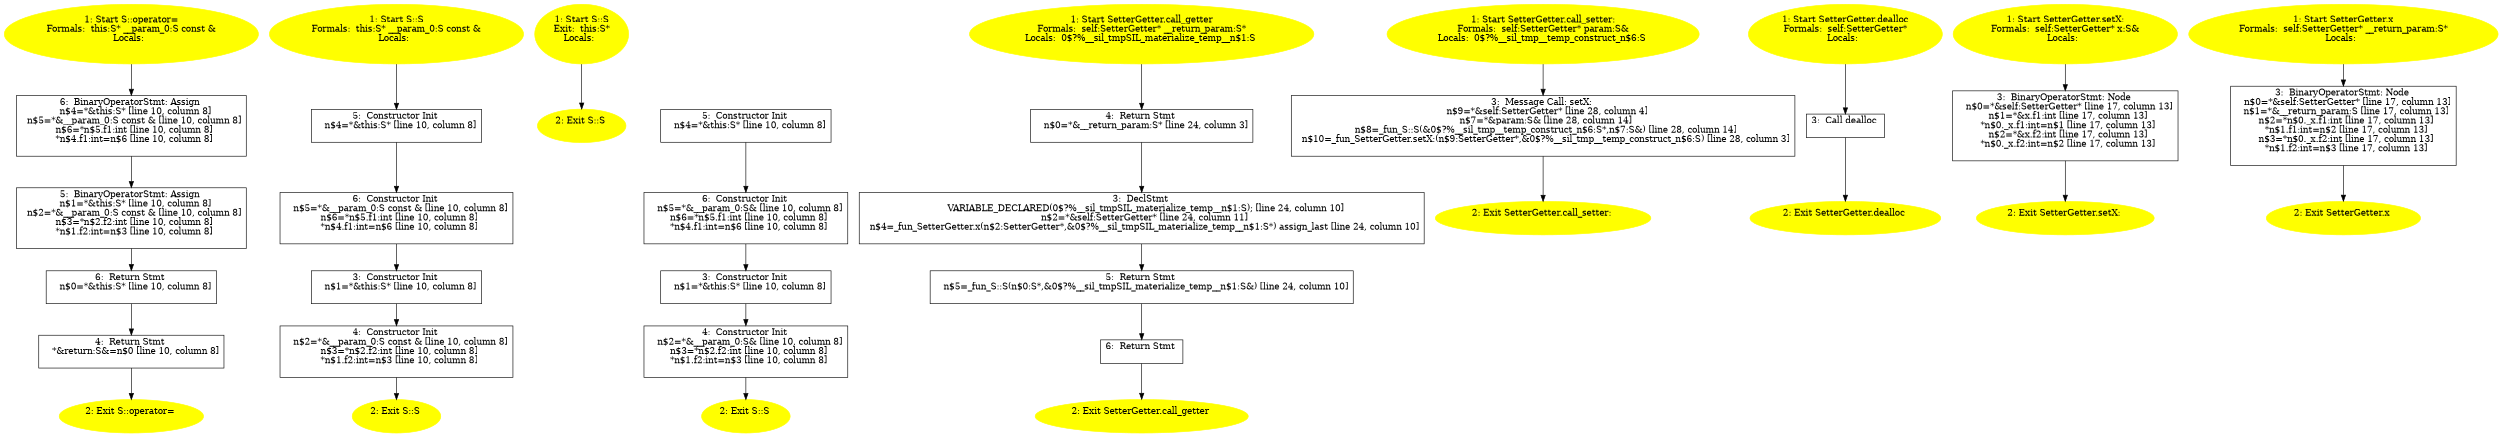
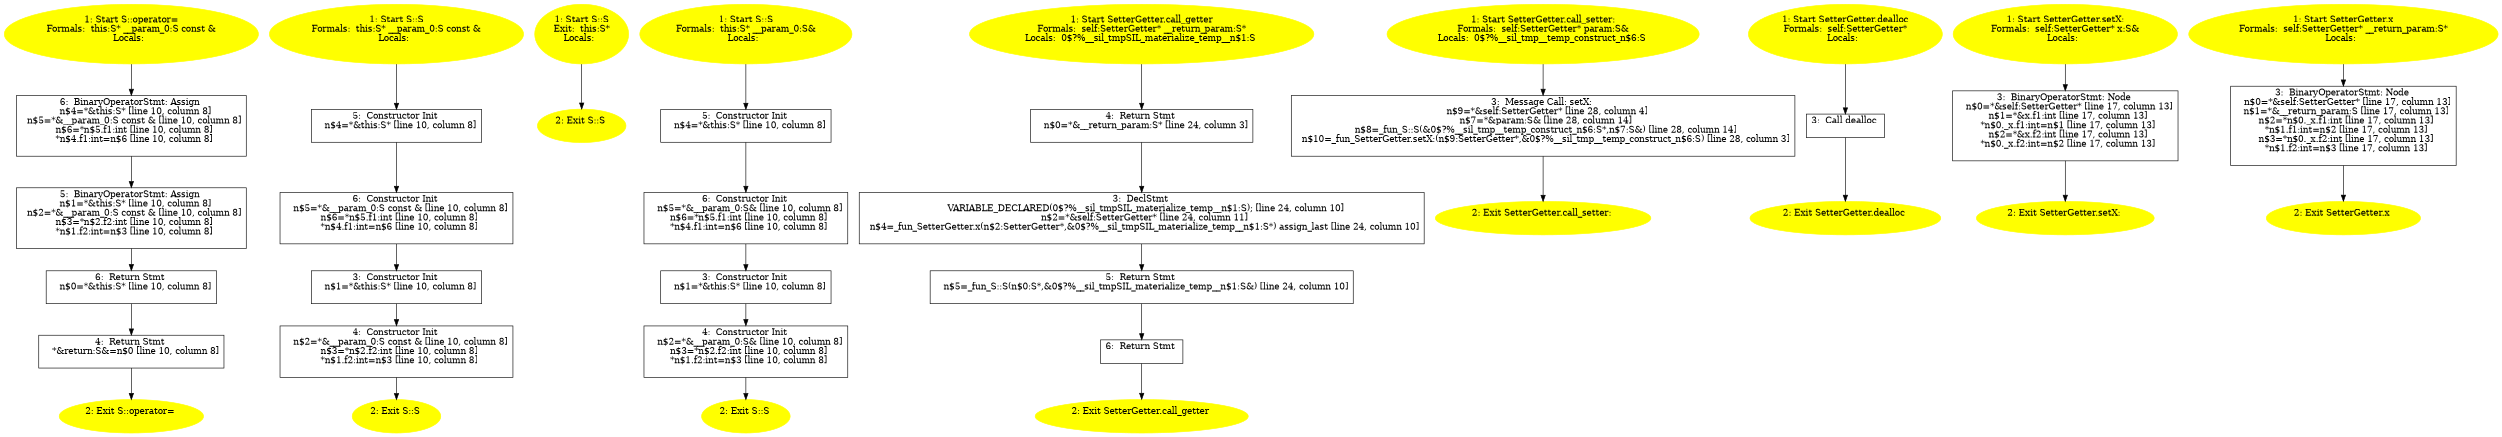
  digraph {
    node [shape=box]
    n1 [color=yellow label="1: Start S::operator=\nFormals:  this:S* __param_0:S const &\nLocals:  \n  " style=filled shape=""]
    n2 [label="6:  BinaryOperatorStmt: Assign \n   n$4=*&this:S* [line 10, column 8]\n  n$5=*&__param_0:S const & [line 10, column 8]\n  n$6=*n$5.f1:int [line 10, column 8]\n  *n$4.f1:int=n$6 [line 10, column 8]\n "]
    n3 [label="5:  BinaryOperatorStmt: Assign \n   n$1=*&this:S* [line 10, column 8]\n  n$2=*&__param_0:S const & [line 10, column 8]\n  n$3=*n$2.f2:int [line 10, column 8]\n  *n$1.f2:int=n$3 [line 10, column 8]\n "]
    n4 [label="6:  Return Stmt \n   n$0=*&this:S* [line 10, column 8]\n "]
    n5 [color=yellow label="2: Exit S::operator= \n  " style=filled shape=""]
    n6 [label="4:  Return Stmt \n   *&return:S&=n$0 [line 10, column 8]\n "]
    n7 [color=yellow label="1: Start S::S\nFormals:  this:S* __param_0:S const &\nLocals:  \n  " style=filled shape=""]
    n8 [label="5:  Constructor Init \n   n$4=*&this:S* [line 10, column 8]\n "]
    n9 [label="6:  Constructor Init \n   n$5=*&__param_0:S const & [line 10, column 8]\n  n$6=*n$5.f1:int [line 10, column 8]\n  *n$4.f1:int=n$6 [line 10, column 8]\n "]
    n10 [label="3:  Constructor Init \n   n$1=*&this:S* [line 10, column 8]\n "]
    n11 [color=yellow label="2: Exit S::S \n  " style=filled shape=""]
    n12 [label="4:  Constructor Init \n   n$2=*&__param_0:S const & [line 10, column 8]\n  n$3=*n$2.f2:int [line 10, column 8]\n  *n$1.f2:int=n$3 [line 10, column 8]\n "]
    n13 [color=yellow label="1: Start S::S\nExit:  this:S*\nLocals:  \n  " style=filled shape=""]
    n14 [color=yellow label="2: Exit S::S \n  " style=filled shape=""]
+   n15 [color=yellow label="1: Start S::S\nFormals:  this:S* __param_0:S&\nLocals:  \n  " style=filled shape=""]
    n16 [label="5:  Constructor Init \n   n$4=*&this:S* [line 10, column 8]\n "]
    n17 [label="6:  Constructor Init \n   n$5=*&__param_0:S& [line 10, column 8]\n  n$6=*n$5.f1:int [line 10, column 8]\n  *n$4.f1:int=n$6 [line 10, column 8]\n "]
    n18 [label="3:  Constructor Init \n   n$1=*&this:S* [line 10, column 8]\n "]
    n19 [color=yellow label="2: Exit S::S \n  " style=filled shape=""]
    n20 [label="4:  Constructor Init \n   n$2=*&__param_0:S& [line 10, column 8]\n  n$3=*n$2.f2:int [line 10, column 8]\n  *n$1.f2:int=n$3 [line 10, column 8]\n "]
    n21 [color=yellow label="1: Start SetterGetter.call_getter\nFormals:  self:SetterGetter* __return_param:S*\nLocals:  0$?%__sil_tmpSIL_materialize_temp__n$1:S \n  " style=filled shape=""]
    n22 [label="4:  Return Stmt \n   n$0=*&__return_param:S* [line 24, column 3]\n "]
    n23 [label="3:  DeclStmt \n   VARIABLE_DECLARED(0$?%__sil_tmpSIL_materialize_temp__n$1:S); [line 24, column 10]\n  n$2=*&self:SetterGetter* [line 24, column 11]\n  n$4=_fun_SetterGetter.x(n$2:SetterGetter*,&0$?%__sil_tmpSIL_materialize_temp__n$1:S*) assign_last [line 24, column 10]\n "]
    n24 [label="5:  Return Stmt \n   n$5=_fun_S::S(n$0:S*,&0$?%__sil_tmpSIL_materialize_temp__n$1:S&) [line 24, column 10]\n "]
    n25 [color=yellow label="2: Exit SetterGetter.call_getter \n  " style=filled shape=""]
    n26 [label="6:  Return Stmt \n  "]
    n27 [color=yellow label="1: Start SetterGetter.call_setter:\nFormals:  self:SetterGetter* param:S&\nLocals:  0$?%__sil_tmp__temp_construct_n$6:S \n  " style=filled shape=""]
    n28 [label="3:  Message Call: setX: \n   n$9=*&self:SetterGetter* [line 28, column 4]\n  n$7=*&param:S& [line 28, column 14]\n  n$8=_fun_S::S(&0$?%__sil_tmp__temp_construct_n$6:S*,n$7:S&) [line 28, column 14]\n  n$10=_fun_SetterGetter.setX:(n$9:SetterGetter*,&0$?%__sil_tmp__temp_construct_n$6:S) [line 28, column 3]\n "]
    n29 [color=yellow label="2: Exit SetterGetter.call_setter: \n  " style=filled shape=""]
    n30 [color=yellow label="1: Start SetterGetter.dealloc\nFormals:  self:SetterGetter*\nLocals:  \n  " style=filled shape=""]
    n31 [label="3:  Call dealloc \n  "]
    n32 [color=yellow label="2: Exit SetterGetter.dealloc \n  " style=filled shape=""]
    n33 [color=yellow label="1: Start SetterGetter.setX:\nFormals:  self:SetterGetter* x:S&\nLocals:  \n  " style=filled shape=""]
    n34 [label="3:  BinaryOperatorStmt: Node \n   n$0=*&self:SetterGetter* [line 17, column 13]\n  n$1=*&x.f1:int [line 17, column 13]\n  *n$0._x.f1:int=n$1 [line 17, column 13]\n  n$2=*&x.f2:int [line 17, column 13]\n  *n$0._x.f2:int=n$2 [line 17, column 13]\n "]
    n35 [color=yellow label="2: Exit SetterGetter.setX: \n  " style=filled shape=""]
    n36 [color=yellow label="1: Start SetterGetter.x\nFormals:  self:SetterGetter* __return_param:S*\nLocals:  \n  " style=filled shape=""]
    n37 [label="3:  BinaryOperatorStmt: Node \n   n$0=*&self:SetterGetter* [line 17, column 13]\n  n$1=*&__return_param:S [line 17, column 13]\n  n$2=*n$0._x.f1:int [line 17, column 13]\n  *n$1.f1:int=n$2 [line 17, column 13]\n  n$3=*n$0._x.f2:int [line 17, column 13]\n  *n$1.f2:int=n$3 [line 17, column 13]\n "]
    n38 [color=yellow label="2: Exit SetterGetter.x \n  " style=filled shape=""]
    n1 -> n2
    n2 -> n3
    n3 -> n4
    n4 -> n6
    n6 -> n5
    n7 -> n8
    n8 -> n9
    n9 -> n10
    n10 -> n12
    n12 -> n11
    n13 -> n14
+   n15 -> n16
    n16 -> n17
    n17 -> n18
    n18 -> n20
    n20 -> n19
    n21 -> n22
    n22 -> n23
    n23 -> n24
    n24 -> n26
    n26 -> n25
    n27 -> n28
    n28 -> n29
    n30 -> n31
    n31 -> n32
    n33 -> n34
    n34 -> n35
    n36 -> n37
    n37 -> n38
  }
